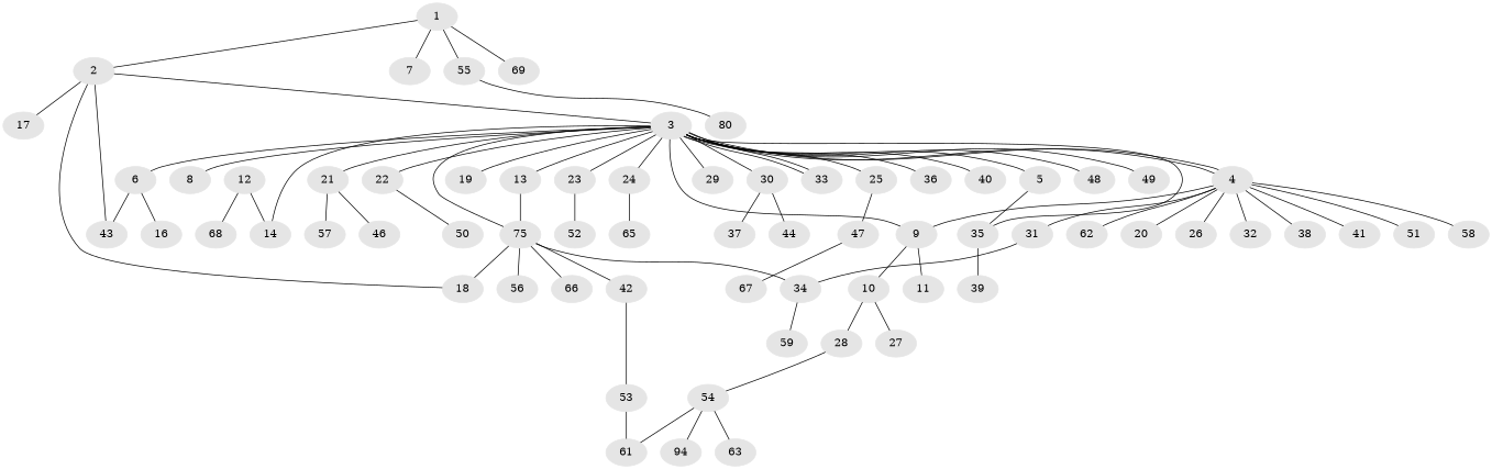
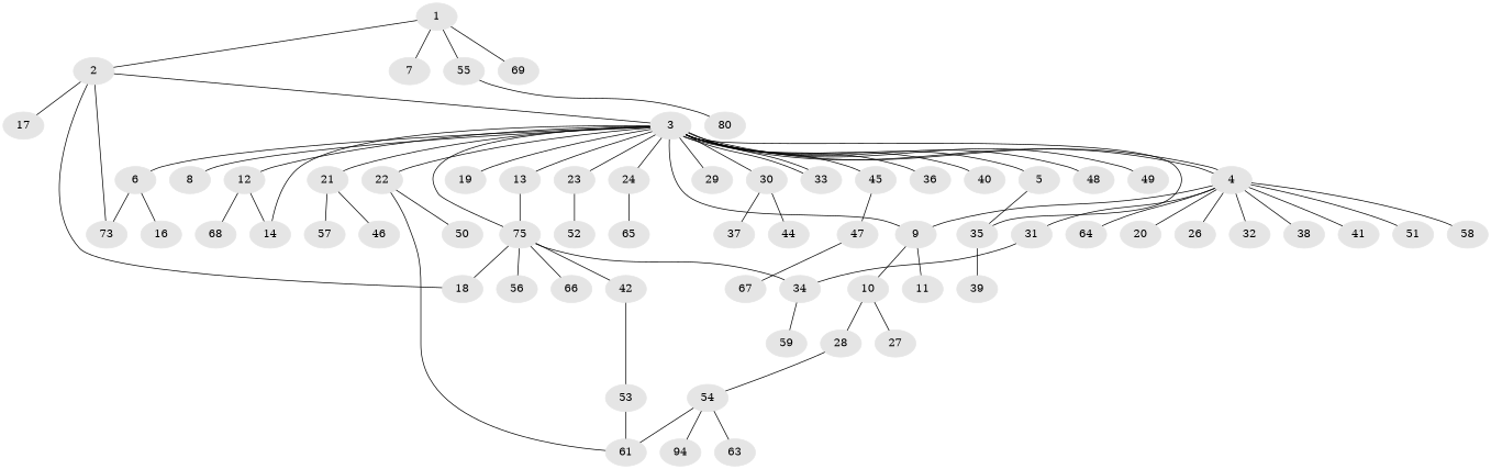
  graph {
    node [color=gray90 style=filled]
    1
    2
    7
    55
    69
    3
    17
    18
-   43
+   43 [label=73]
    n10 [label=80]
    4
    5
    6
    8
    9
    12
    13
    14
    n19 [label=75]
    19
    21
    22
    23
    24
    29
    30
    33
    35
    36
    40
-   45 [label=25]
+   45
    48
    49
    20
    26
    31
    32
    38
    41
    51
    58
-   62
+   62 [label=64]
    16
    10
    11
    68
    34
    42
    56
    66
    46
    57
    50
    61
    52
    65
    37
    44
    39
    47
    27
    28
    54
    59
    53
    63
    n67 [label=94]
    67
    1 -- 2
    1 -- 7
    1 -- 55
    1 -- 69
    2 -- 3
    2 -- 17
    2 -- 18
    2 -- 43
    55 -- n10
    3 -- 4
    3 -- 4
    3 -- 5
    3 -- 6
    3 -- 8
    3 -- 9
+   3 -- 12
    3 -- 13
    3 -- 14
    3 -- n19
    3 -- 19
    3 -- 21
    3 -- 22
    3 -- 23
    3 -- 24
    3 -- 29
    3 -- 30
    3 -- 33
    3 -- 33
    3 -- 35
    3 -- 36
    3 -- 40
    3 -- 45
    3 -- 48
    3 -- 49
    4 -- 9
    4 -- 20
    4 -- 26
    4 -- 31
    4 -- 32
    4 -- 38
    4 -- 41
    4 -- 51
    4 -- 58
    4 -- 62
    5 -- 35
    6 -- 43
    6 -- 16
    9 -- 10
    9 -- 11
    12 -- 14
    12 -- 68
    13 -- n19
    n19 -- 18
    n19 -- 34
    n19 -- 42
    n19 -- 56
    n19 -- 66
    21 -- 46
    21 -- 57
    22 -- 50
+   22 -- 61
    23 -- 52
    24 -- 65
    30 -- 37
    30 -- 44
    35 -- 39
    45 -- 47
    31 -- 34
    10 -- 27
    10 -- 28
    34 -- 59
    42 -- 53
    47 -- 67
    28 -- 54
    54 -- 61
    54 -- 63
    54 -- n67
    53 -- 61
  }
